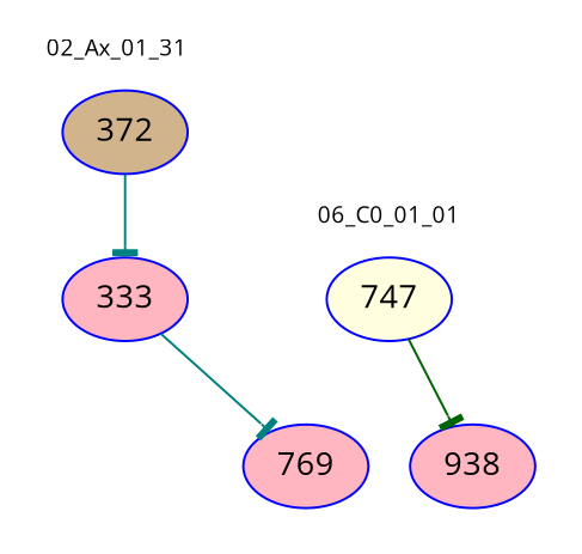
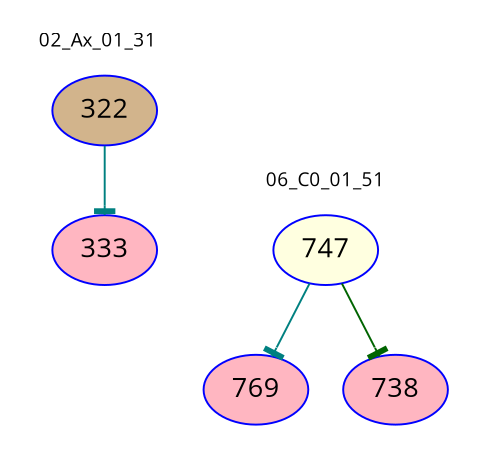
  digraph {
    fontname="Open Sans"
    node [color=blue fillcolor=lightpink fontname="Open Sans" style=filled]
    edge [arrowhead=tee color=teal fontname="Open Sans"]
-   n1 [fillcolor=tan label=372]
+   n1 [fillcolor=tan label=322]
    n2 [label=333]
    n3 [fillcolor=lightyellow label=747]
-   n4 [label=938]
+   n4 [label=738]
    n5 [label=769]
    subgraph cluster_1 {
      color=white
      fontsize=10
      label="02_Ax_01_31"
      n1
      n2
    }
    subgraph cluster_2 {
      color=white
      fontsize=10
-     label="06_C0_01_01"
+     label="06_C0_01_51"
      n3
      n4
      n5
    }
    n1 -> n2
    n3 -> n4 [color=darkgreen]
-   n2 -> n5
+   n3 -> n5
  }
